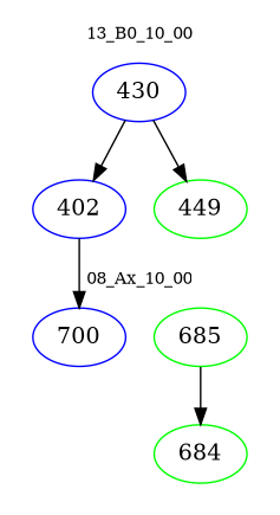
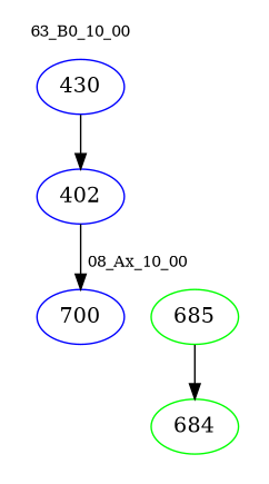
  digraph {
    node [color=green]
    edge [color=black]
    n1 [label=685]
    n2 [label=684]
    n3 [color=blue label=700]
    n4 [color=blue label=430]
    n5 [color=blue label=402]
-   n6 [label=449]
    subgraph cluster_1 {
      color=white
      fontsize=10
      label="08_Ax_10_00"
      n1
      n2
      n3
    }
    subgraph cluster_2 {
      color=white
      fontsize=10
-     label="13_B0_10_00"
+     label="63_B0_10_00"
      n4
      n5
-     n6
    }
    n1 -> n2
    n4 -> n5
-   n4 -> n6
    n5 -> n3
  }
